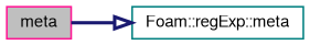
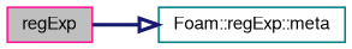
  digraph {
    rankdir=LR
    node [fontname=FreeSans fontsize=10 shape=box]
-   n1 [color=deeppink fillcolor=grey75 fontcolor=black height=0.2 label=meta style=filled width=0.4]
+   n1 [color=deeppink fillcolor=grey75 fontcolor=black height=0.2 label=regExp style=filled width=0.4]
    n2 [color=teal height=0.2 label="Foam::regExp::meta" width=0.4]
    n1 -> n2 [color=midnightblue fontname=FreeSans fontsize=10 labelfontname=FreeSans labelfontsize=10 style=bold arrowhead=onormal]
  }
